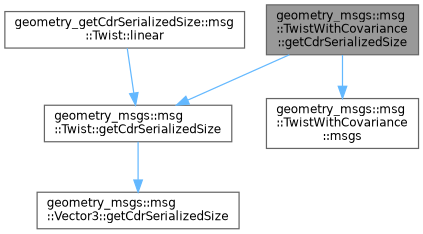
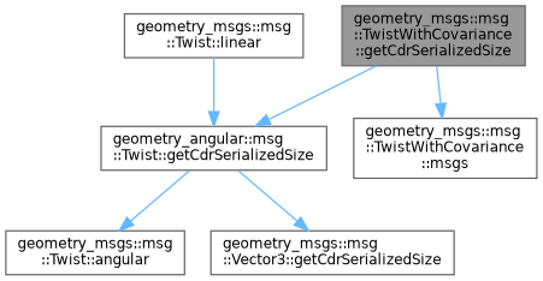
  digraph {
    rankdir=TB
    node [color=grey40 fillcolor=white fontname=Helvetica fontsize=10 shape=box style=filled]
    edge [color=steelblue1 fontname=Helvetica fontsize=10 labelfontname=Helvetica labelfontsize=10 style=solid]
    n1 [color=gray40 fillcolor=grey60 fontcolor=black height=0.2 label="geometry_msgs::msg\l::TwistWithCovariance\l::getCdrSerializedSize" width=0.4]
-   n2 [height=0.2 label="geometry_msgs::msg\l::Twist::getCdrSerializedSize" width=0.4]
+   n2 [height=0.2 label="geometry_angular::msg\l::Twist::getCdrSerializedSize" width=0.4]
    n3 [height=0.2 label="geometry_msgs::msg\l::TwistWithCovariance\l::msgs" width=0.4]
+   n4 [height=0.2 label="geometry_msgs::msg\l::Twist::angular" width=0.4]
    n5 [height=0.2 label="geometry_msgs::msg\l::Vector3::getCdrSerializedSize" width=0.4]
-   n6 [height=0.2 label="geometry_getCdrSerializedSize::msg\l::Twist::linear" width=0.4]
+   n6 [height=0.2 label="geometry_msgs::msg\l::Twist::linear" width=0.4]
    n1 -> n2
    n1 -> n3
+   n2 -> n4
    n2 -> n5
    n6 -> n2
  }
